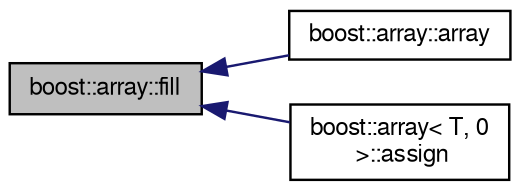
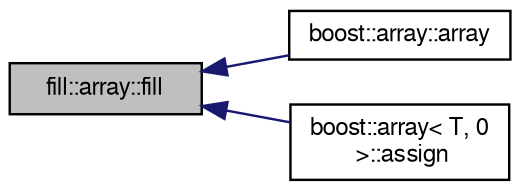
  digraph {
    rankdir=LR
    node [color=black fontname=FreeSans fontsize=10 shape=record]
    edge [color=midnightblue dir=back fontname=FreeSans fontsize=10 labelfontname=FreeSans labelfontsize=10 style=solid]
-   n1 [fillcolor=grey75 fontcolor=black height=0.2 label="boost::array::fill" style=filled width=0.4]
+   n1 [fillcolor=grey75 fontcolor=black height=0.2 label="fill::array::fill" style=filled width=0.4]
    n2 [height=0.2 label="boost::array::array" width=0.4]
    n3 [height=0.2 label="boost::array\< T, 0\l \>::assign" width=0.4]
    n1 -> n2
    n1 -> n3
  }
